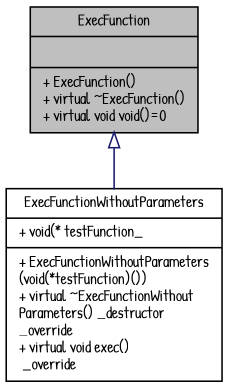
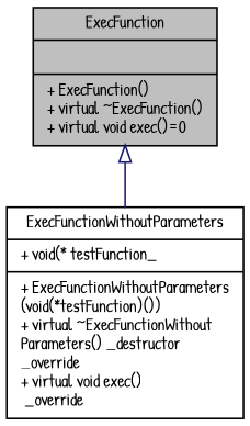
  digraph {
    fontname="Patrick Hand"
    node [color=black fontname="Patrick Hand" fontsize=10 shape=record style=filled]
-   n1 [fillcolor=grey75 fontcolor=black height=0.2 label="{ExecFunction\n||+  ExecFunction()\l+ virtual ~ExecFunction()\l+ virtual void void()=0\l}" width=0.4]
+   n1 [fillcolor=grey75 fontcolor=black height=0.2 label="{ExecFunction\n||+  ExecFunction()\l+ virtual ~ExecFunction()\l+ virtual void exec()=0\l}" width=0.4]
    n2 [fillcolor=white height=0.2 label="{ExecFunctionWithoutParameters\n|+ void(* testFunction_\l|+  ExecFunctionWithoutParameters\l(void(*testFunction)())\l+ virtual ~ExecFunctionWithout\lParameters() _destructor\l_override\l+ virtual void exec()\l _override\l}" width=0.4]
    n1 -> n2 [arrowtail=onormal color=midnightblue dir=back fontname="Patrick Hand" fontsize=10 labelfontname=Helvetica labelfontsize=10 style=solid]
  }
